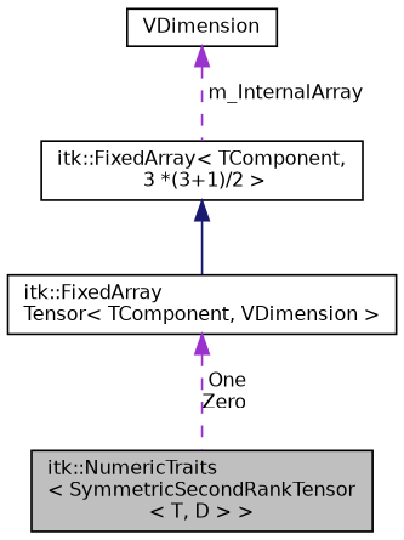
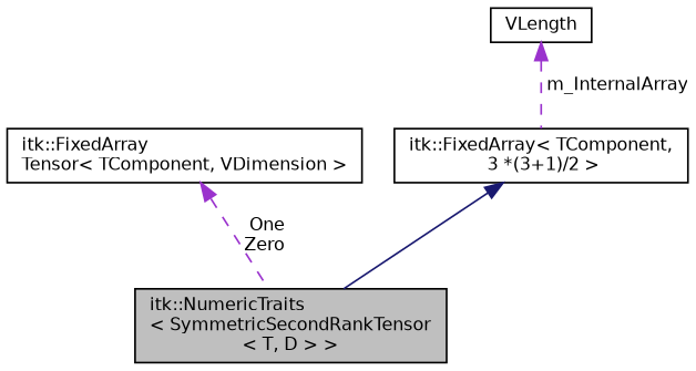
  digraph {
    node [color=black fillcolor=white fontname=Helvetica fontsize=10 shape=record style=filled]
    edge [color=darkorchid3 dir=back fontname=Helvetica fontsize=10 labelfontname=Helvetica labelfontsize=10 style=dashed]
    n1 [fillcolor=grey75 fontcolor=black height=0.2 label="itk::NumericTraits\l\< SymmetricSecondRankTensor\l\< T, D \> \>" width=0.4]
    n2 [height=0.2 label="itk::FixedArray\lTensor\< TComponent, VDimension \>" width=0.4]
    n3 [height=0.2 label="itk::FixedArray\< TComponent,\l 3 *(3+1)/2 \>" width=0.4]
-   n4 [height=0.2 label=VDimension width=0.4]
+   n4 [height=0.2 label=VLength width=0.4]
    n2 -> n1 [label=" One\nZero"]
-   n3 -> n2 [color=midnightblue style=solid]
+   n3 -> n1 [color=midnightblue style=solid]
    n4 -> n3 [label=" m_InternalArray"]
  }
